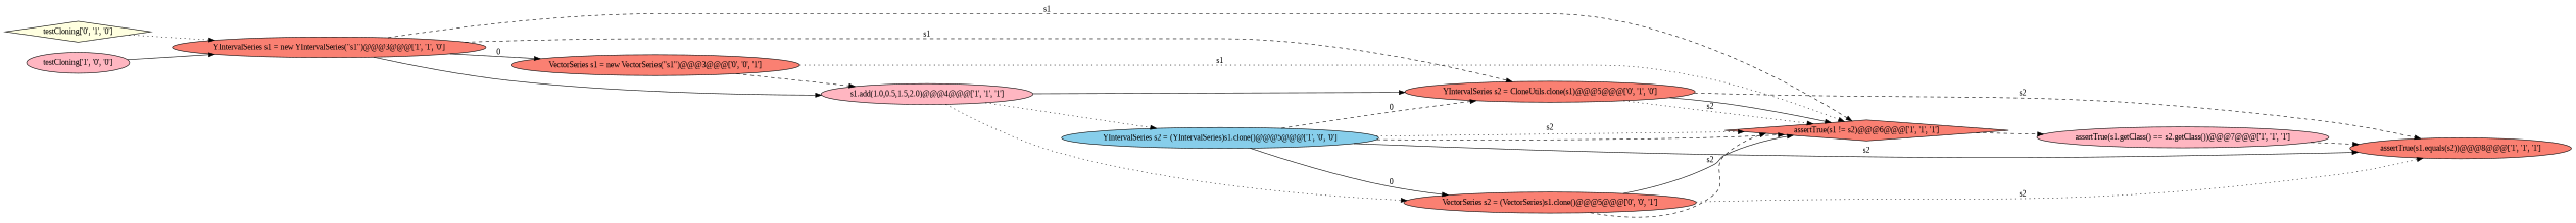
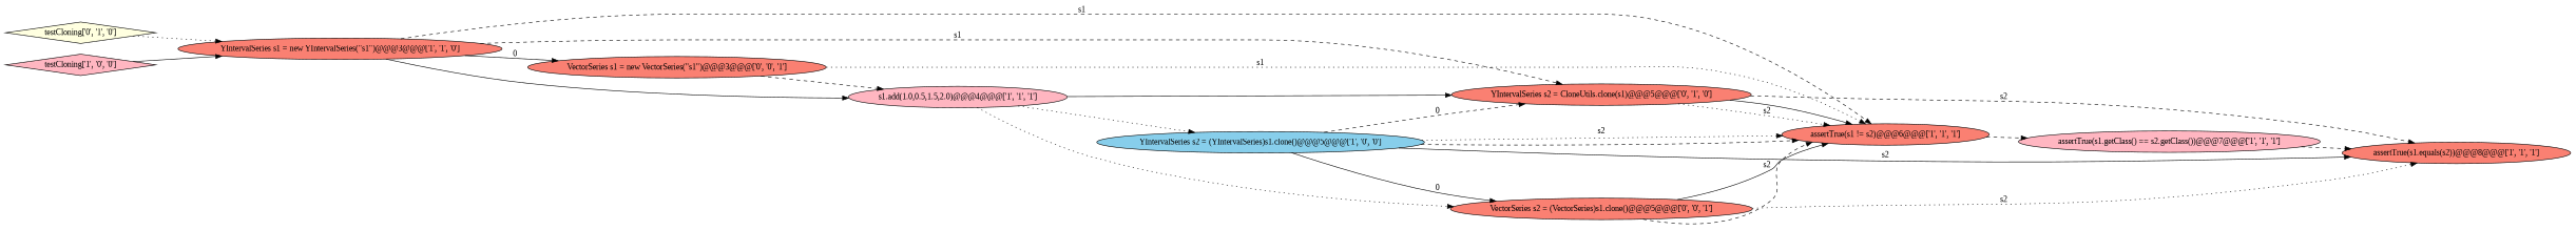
  digraph {
    fontname="Liberation Serif"
    rankdir=LR
    node [fillcolor=salmon fontname="Liberation Serif" shape=ellipse style=filled]
    edge [fontname="Liberation Serif" style=dashed]
    n1 [label="YIntervalSeries s1 = new YIntervalSeries(\"s1\")@@@3@@@['1', '1', '0']"]
-   n2 [label="assertTrue(s1 != s2)@@@6@@@['1', '1', '1']" shape=diamond]
+   n2 [label="assertTrue(s1 != s2)@@@6@@@['1', '1', '1']"]
    n3 [label="YIntervalSeries s2 = CloneUtils.clone(s1)@@@5@@@['0', '1', '0']"]
    n4 [label="VectorSeries s1 = new VectorSeries(\"s1\")@@@3@@@['0', '0', '1']"]
    n5 [fillcolor=lightpink label="s1.add(1.0,0.5,1.5,2.0)@@@4@@@['1', '1', '1']"]
    n6 [fillcolor=lightpink label="assertTrue(s1.getClass() == s2.getClass())@@@7@@@['1', '1', '1']"]
    n7 [label="assertTrue(s1.equals(s2))@@@8@@@['1', '1', '1']"]
    n8 [fillcolor=skyblue label="YIntervalSeries s2 = (YIntervalSeries)s1.clone()@@@5@@@['1', '0', '0']"]
    n9 [label="VectorSeries s2 = (VectorSeries)s1.clone()@@@5@@@['0', '0', '1']"]
    n10 [fillcolor=lightyellow label="testCloning['0', '1', '0']" shape=diamond]
-   n11 [fillcolor=lightpink label="testCloning['1', '0', '0']"]
+   n11 [fillcolor=lightpink label="testCloning['1', '0', '0']" shape=diamond]
    n1 -> n2 [label=s1]
    n1 -> n3 [label=s1]
    n1 -> n4 [label=0 style=solid]
    n1 -> n5 [style=solid]
    n2 -> n6
    n3 -> n2 [label=s2 style=dotted]
    n3 -> n2 [style=solid]
    n3 -> n7 [label=s2]
    n4 -> n2 [label=s1 style=dotted]
    n4 -> n5
    n5 -> n3 [style=solid]
    n5 -> n8 [style=dotted]
    n5 -> n9 [style=dotted]
    n6 -> n7
    n8 -> n2 [label=s2 style=dotted]
    n8 -> n2
    n8 -> n3 [label=0]
    n8 -> n7 [label=s2 style=solid]
    n8 -> n9 [label=0 style=solid]
    n9 -> n2
    n9 -> n2 [label=s2 style=solid]
    n9 -> n7 [label=s2 style=dotted]
    n10 -> n1 [style=dotted]
    n11 -> n1 [style=solid]
  }
